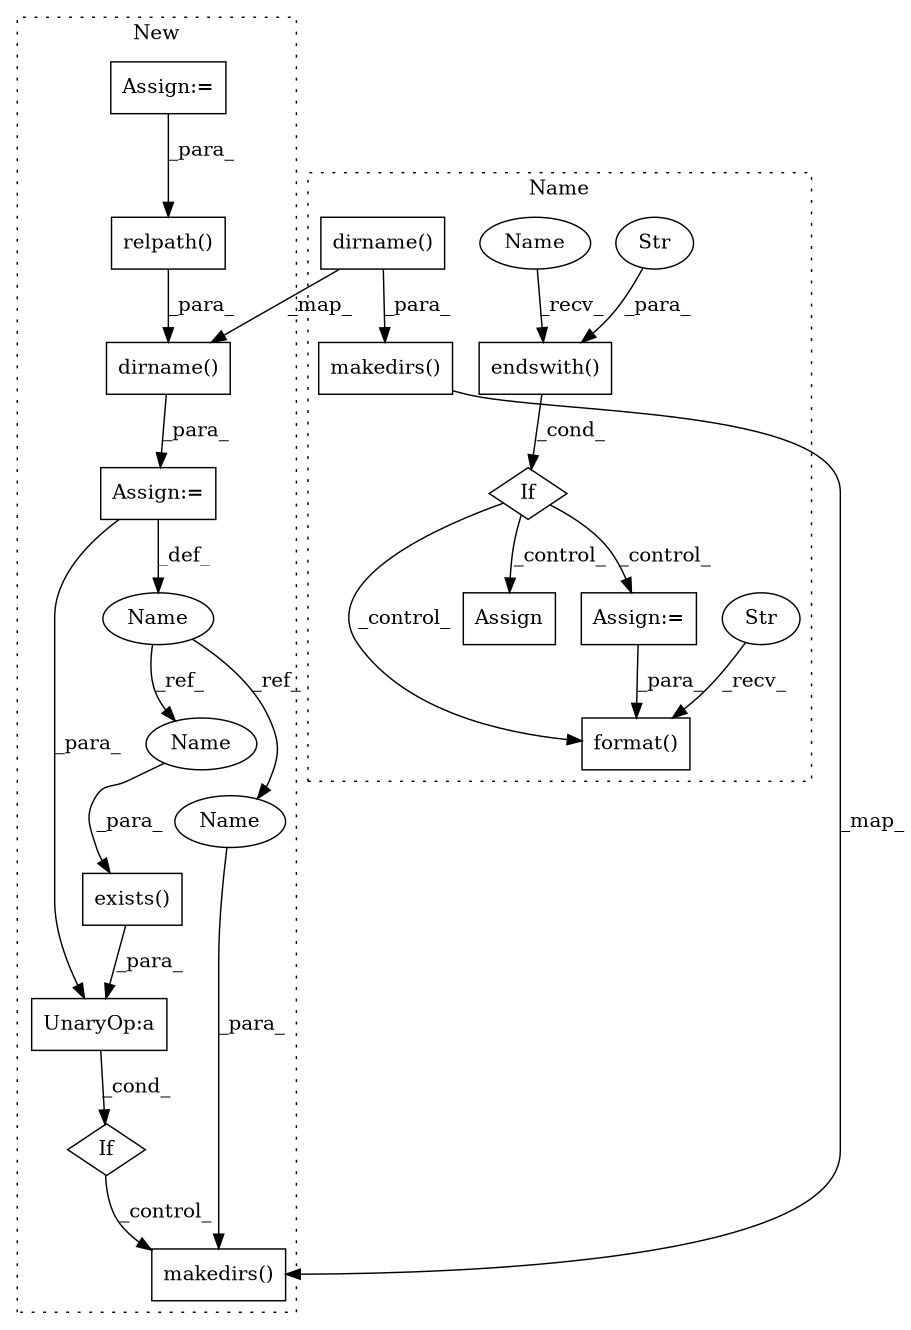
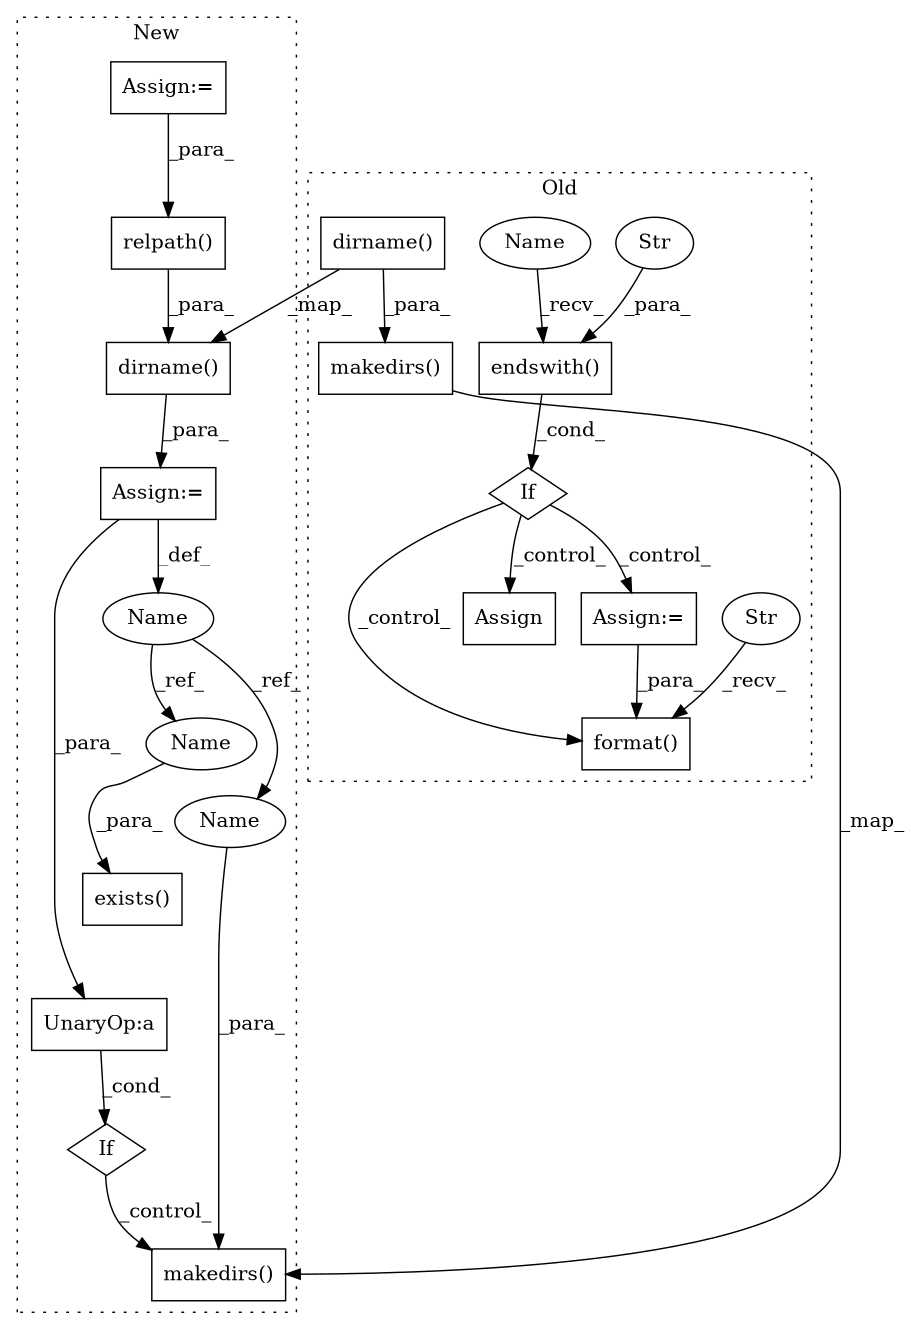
  digraph {
    node [a=75 l=3 shape=box]
    n1 [l="20,1" label="format()" s="4420,4461"]
    n2 [a=66 l=12 label=Str s=4420 shape=ellipse]
    n3 [a=96 label=If s=4280 shape=diamond]
    n4 [a=43 l=8 label=Assign s=4323]
    n5 [l="18,1" label="endswith()" s="4283,4304"]
    n6 [a=66 label=Str s=4301 shape=ellipse]
    n7 [a=68 label="Assign:=" s=4353]
    n8 [l="16,1" label="dirname()" s="4103,4127"]
    n9 [l="12,16" label="makedirs()" s="4091,4128"]
    n10 [a=87 l=8 label=Name s=4283 shape=ellipse]
    n11 [l="15,1" label="exists()" s="4187,4209"]
    n12 [a=96 label=If s=4180 shape=diamond]
    n13 [a=61 l=27 label="UnaryOp:a" s=4183]
    n14 [l="16,1" label="relpath()" s="4083,4122"]
    n15 [a=68 label="Assign:=" s=4144]
    n16 [l="16,1" label="dirname()" s="4147,4166"]
    n17 [l="12,16" label="makedirs()" s="4228,4247"]
    n18 [a=87 l=7 label=Name s=4137 shape=ellipse]
    n19 [a=68 label="Assign:=" s=3908]
    n20 [a=87 l=7 label=Name s=4240 shape=ellipse]
    n21 [a=87 l=7 label=Name s=4202 shape=ellipse]
    subgraph cluster_1 {
-     label=Name
+     label=Old
      style=dotted
      n1
      n2
      n3
      n4
      n5
      n6
      n7
      n8
      n9
      n10
    }
    subgraph cluster_2 {
      label=New
      style=dotted
      n11
      n12
      n13
      n14
      n15
      n16
      n17
      n18
      n19
      n20
      n21
    }
    n2 -> n1 [label=_recv_]
    n3 -> n1 [label=_control_]
    n3 -> n4 [label=_control_]
    n3 -> n7 [label=_control_]
    n5 -> n3 [label=_cond_]
    n6 -> n5 [label=_para_]
    n7 -> n1 [label=_para_]
    n8 -> n9 [label=_para_]
    n8 -> n16 [label=_map_]
    n9 -> n17 [label=_map_]
    n10 -> n5 [label=_recv_]
-   n11 -> n13 [label=_para_]
    n12 -> n17 [label=_control_]
    n13 -> n12 [label=_cond_]
    n14 -> n16 [label=_para_]
    n15 -> n13 [label=_para_]
    n15 -> n18 [label=_def_]
    n16 -> n15 [label=_para_]
    n18 -> n20 [label=_ref_]
    n18 -> n21 [label=_ref_]
    n19 -> n14 [label=_para_]
    n20 -> n17 [label=_para_]
    n21 -> n11 [label=_para_]
  }
